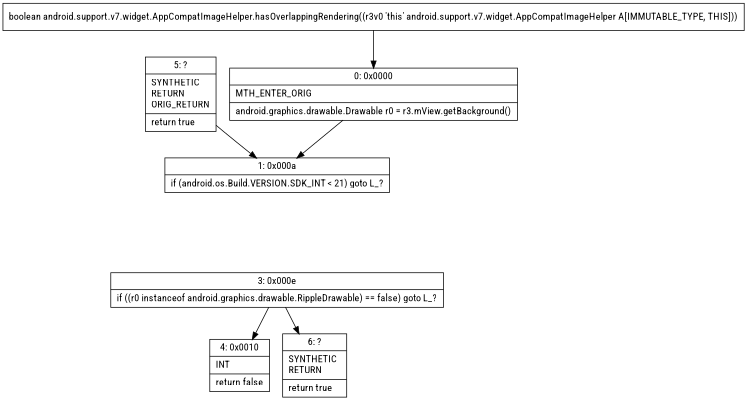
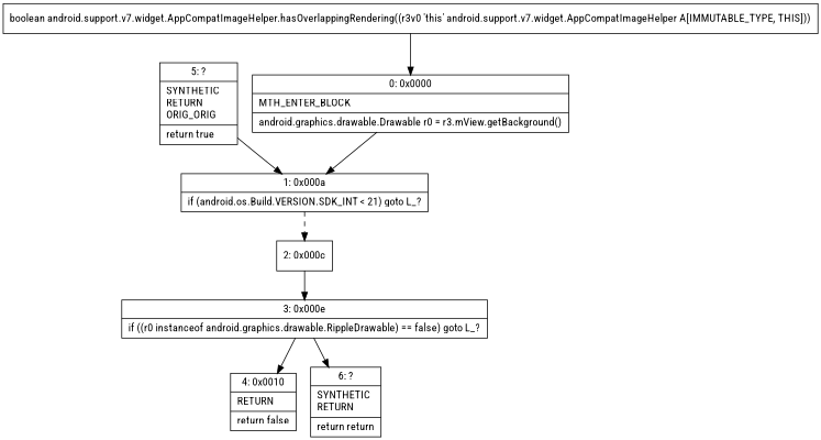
  digraph {
    fontname="Roboto Condensed"
    node [fontname="Roboto Condensed" shape=record]
    edge [fontname="Roboto Condensed"]
-   n1 [label="{0\:\ 0x0000|MTH_ENTER_ORIG\l|android.graphics.drawable.Drawable r0 = r3.mView.getBackground()\l}"]
+   n1 [label="{0\:\ 0x0000|MTH_ENTER_BLOCK\l|android.graphics.drawable.Drawable r0 = r3.mView.getBackground()\l}"]
    n2 [label="{1\:\ 0x000a|if (android.os.Build.VERSION.SDK_INT \< 21) goto L_?\l}"]
+   n3 [label="{2\:\ 0x000c}"]
    n4 [label="{3\:\ 0x000e|if ((r0 instanceof android.graphics.drawable.RippleDrawable) == false) goto L_?\l}"]
-   n5 [label="{5\:\ ?|SYNTHETIC\lRETURN\lORIG_RETURN\l|return true\l}"]
-   n6 [label="{4\:\ 0x0010|INT\l|return false\l}"]
-   n7 [label="{6\:\ ?|SYNTHETIC\lRETURN\l|return true\l}"]
+   n5 [label="{5\:\ ?|SYNTHETIC\lRETURN\lORIG_ORIG\l|return true\l}"]
+   n6 [label="{4\:\ 0x0010|RETURN\l|return false\l}"]
+   n7 [label="{6\:\ ?|SYNTHETIC\lRETURN\l|return return\l}"]
    n8 [label="{boolean android.support.v7.widget.AppCompatImageHelper.hasOverlappingRendering((r3v0 'this' android.support.v7.widget.AppCompatImageHelper A[IMMUTABLE_TYPE, THIS])) }"]
    n1 -> n2
+   n2 -> n3 [style=dashed]
+   n3 -> n4
    n4 -> n6 [style=solid]
    n4 -> n7
    n5 -> n2
    n8 -> n1
  }
